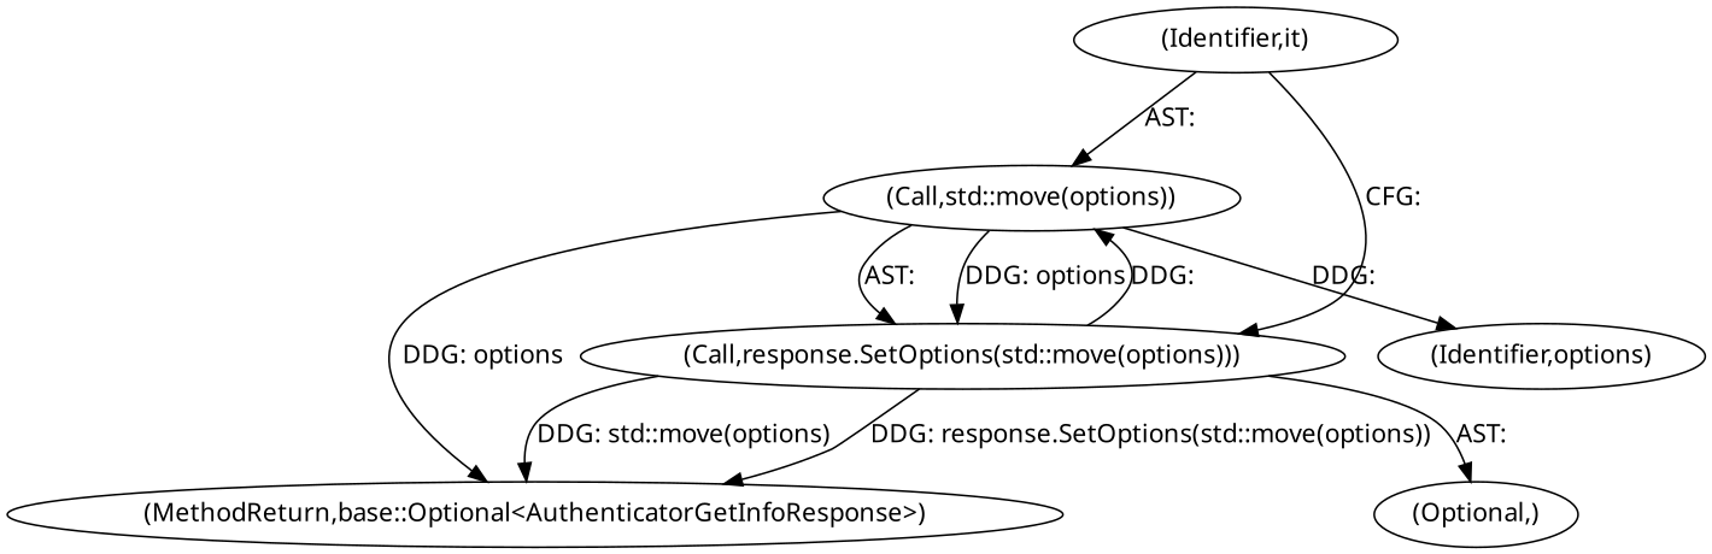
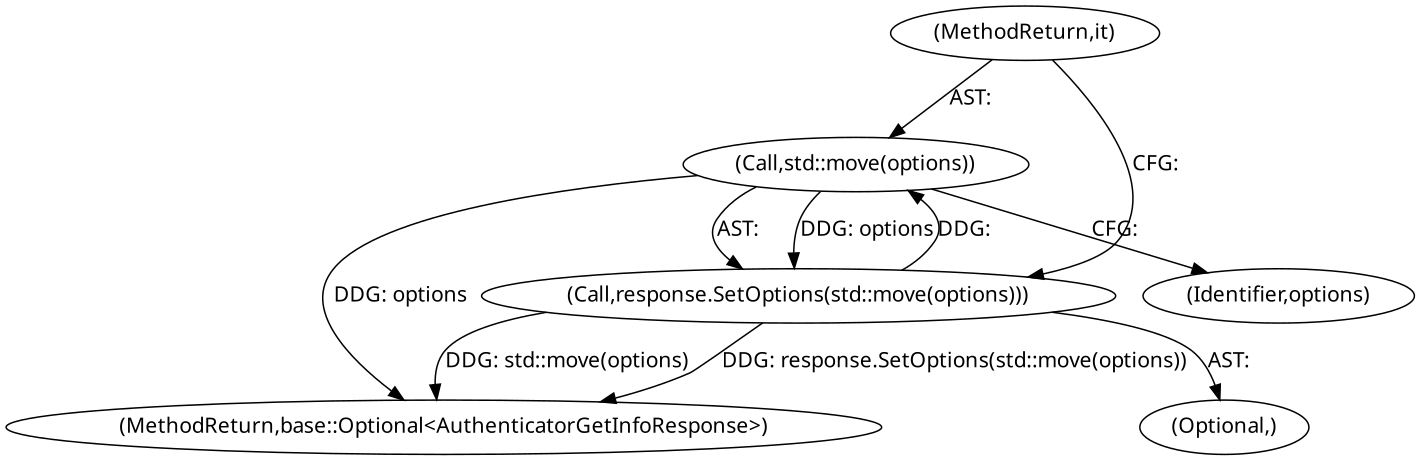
  digraph {
    fontname="Noto Sans"
    node [fontname="Noto Sans"]
    edge [fontname="Noto Sans"]
    n1 [label="(Call,std::move(options))"]
    n2 [label="(Call,response.SetOptions(std::move(options)))"]
    n3 [label="(MethodReturn,base::Optional<AuthenticatorGetInfoResponse>)"]
    n4 [label="(Identifier,options)"]
    n5 [label="(Optional,)"]
-   n6 [label="(Identifier,it)"]
+   n6 [label="(MethodReturn,it)"]
    n1 -> n2 [label="AST: "]
    n1 -> n2 [label="DDG: options"]
    n1 -> n3 [label="DDG: options"]
-   n1 -> n4 [label="DDG: "]
+   n1 -> n4 [label="CFG: "]
    n2 -> n1 [label="DDG: "]
    n2 -> n3 [label="DDG: std::move(options)"]
    n2 -> n3 [label="DDG: response.SetOptions(std::move(options))"]
    n2 -> n5 [label="AST: "]
    n6 -> n1 [label="AST: "]
    n6 -> n2 [label="CFG: "]
  }
